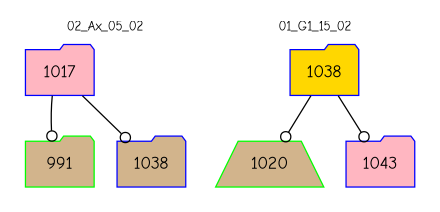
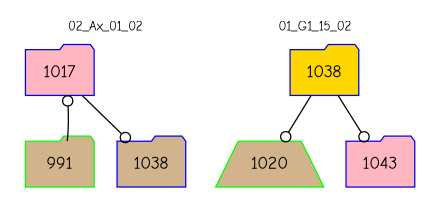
  digraph {
    fontname="Comic Neue"
    node [color=blue fillcolor=tan fontname="Comic Neue" shape=folder style=filled]
    edge [arrowhead=odot color=black fontname="Comic Neue"]
    n1 [fillcolor=lightpink label=1017]
    n2 [color=green label=991]
    n3 [label=1038]
    n4 [fillcolor=gold label=1038]
    n5 [color=green label=1020 shape=trapezium]
    n6 [fillcolor=lightpink label=1043]
    subgraph cluster_1 {
      color=white
      fontsize=10
-     label="02_Ax_05_02"
+     label="02_Ax_01_02"
      n1
      n2
      n3
    }
    subgraph cluster_2 {
      color=white
      fontsize=10
      label="01_G1_15_02"
      n4
      n5
      n6
    }
-   n1 -> n2
+   n2 -> n1
    n1 -> n3
    n4 -> n5
    n4 -> n6
  }
